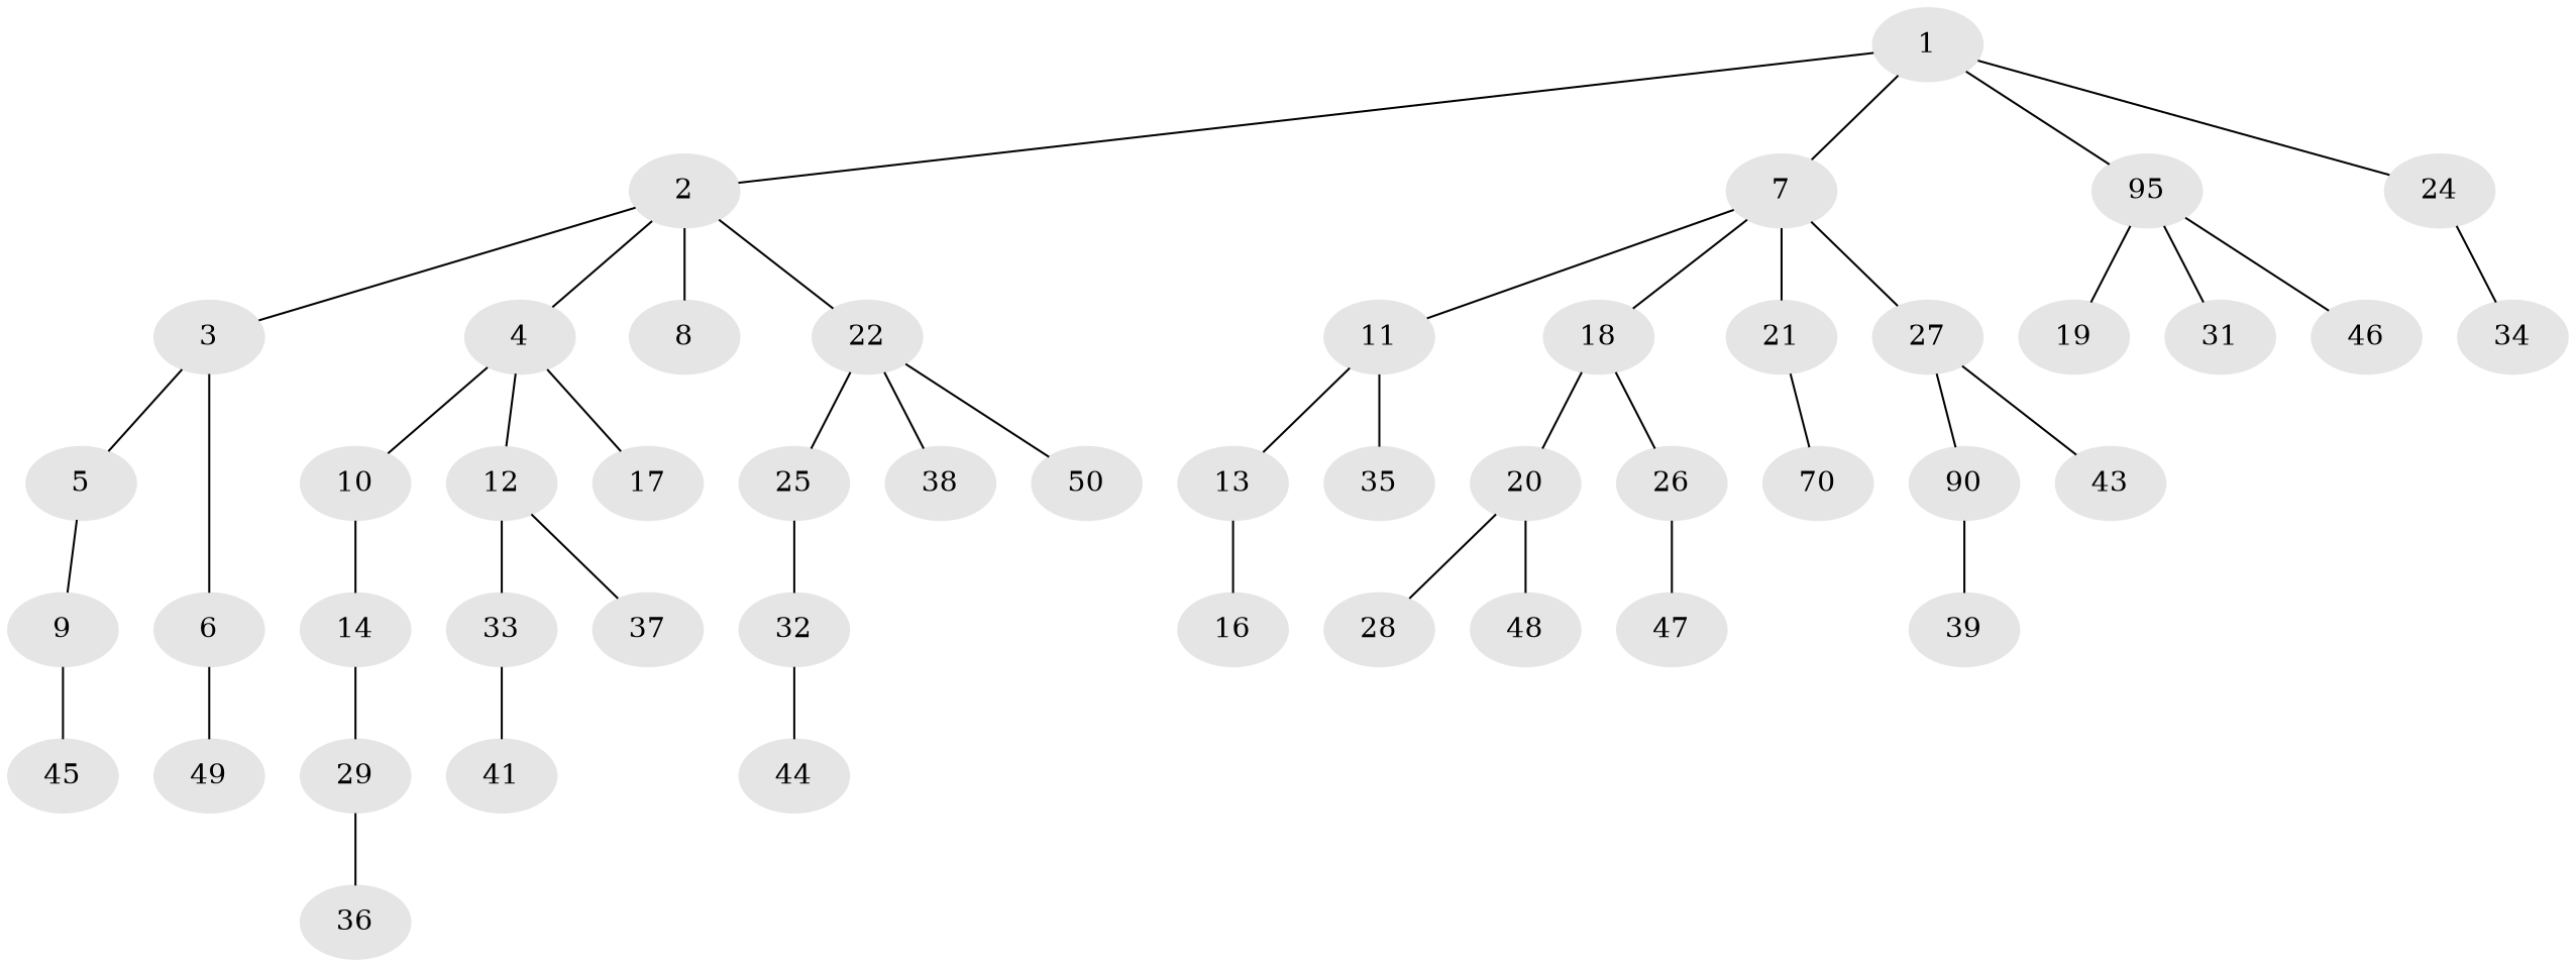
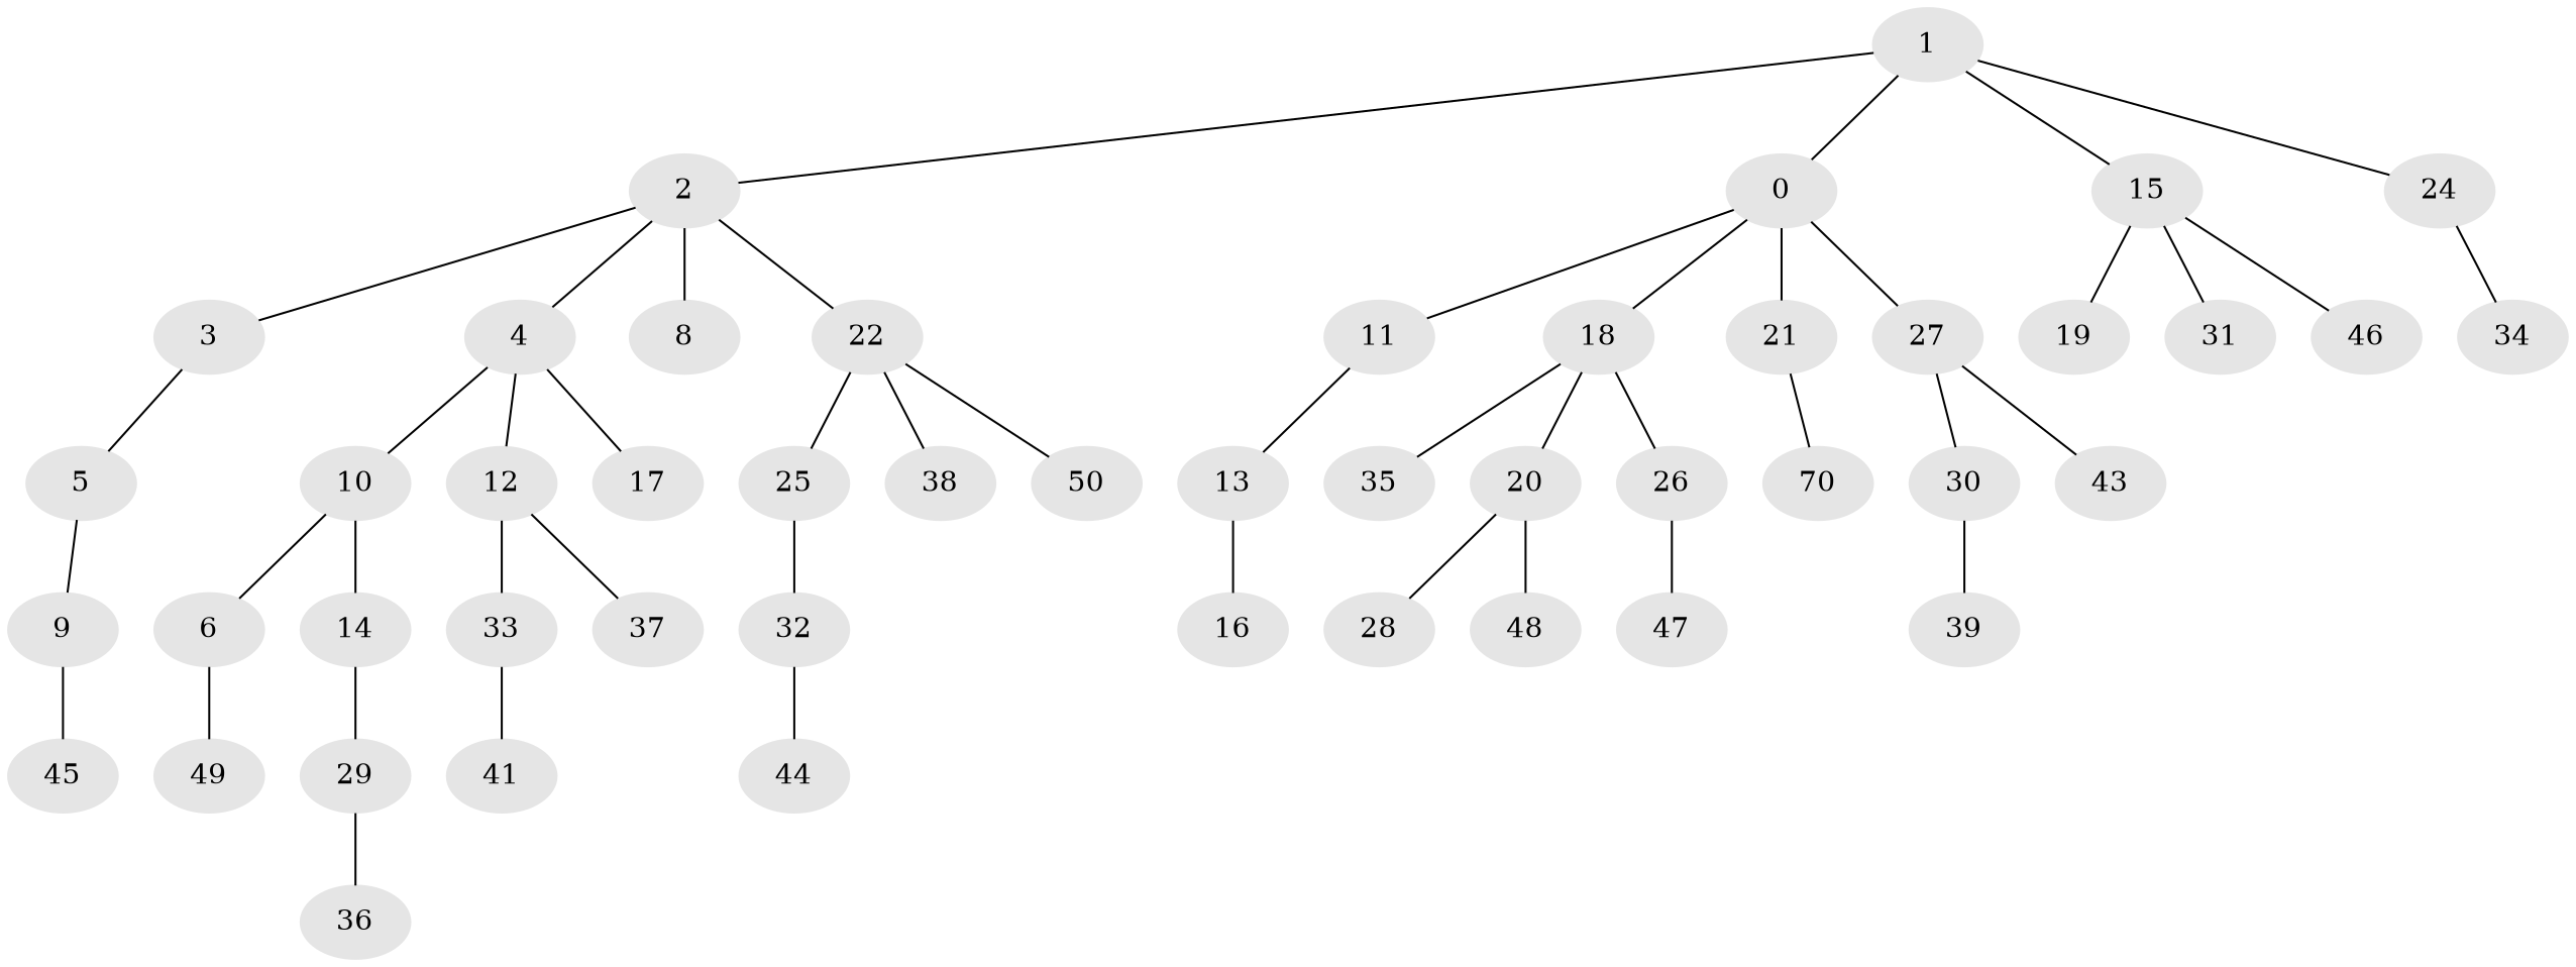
  graph {
    node [color=gray90 style=filled]
    1
    2
-   7
-   15 [label=95]
+   7 [label=0]
+   15
    24
    3
    4
    8
    22
    11
    18
    21
    27
    19
    31
    46
    34
    5
    6
    10
    12
    17
    25
    38
    50
    9
    49
    14
    33
    37
    45
    13
    35
    20
    26
    n36 [label=70]
-   30 [label=90]
+   30
    43
    29
    16
    41
    36
    32
    44
    28
    48
    47
    39
    1 -- 2
    1 -- 7
    1 -- 15
    1 -- 24
    2 -- 3
    2 -- 4
    2 -- 8
    2 -- 22
    7 -- 11
    7 -- 18
    7 -- 21
    7 -- 27
    15 -- 19
    15 -- 31
    15 -- 46
    24 -- 34
    3 -- 5
-   3 -- 6
+   10 -- 6
    4 -- 10
    4 -- 12
    4 -- 17
    22 -- 25
    22 -- 38
    22 -- 50
    11 -- 13
-   11 -- 35
+   18 -- 35
    18 -- 20
    18 -- 26
    21 -- n36
    27 -- 30
    27 -- 43
    5 -- 9
    6 -- 49
    10 -- 14
    12 -- 33
    12 -- 37
    25 -- 32
    9 -- 45
    14 -- 29
    33 -- 41
    13 -- 16
    20 -- 28
    20 -- 48
    26 -- 47
    30 -- 39
    29 -- 36
    32 -- 44
  }
